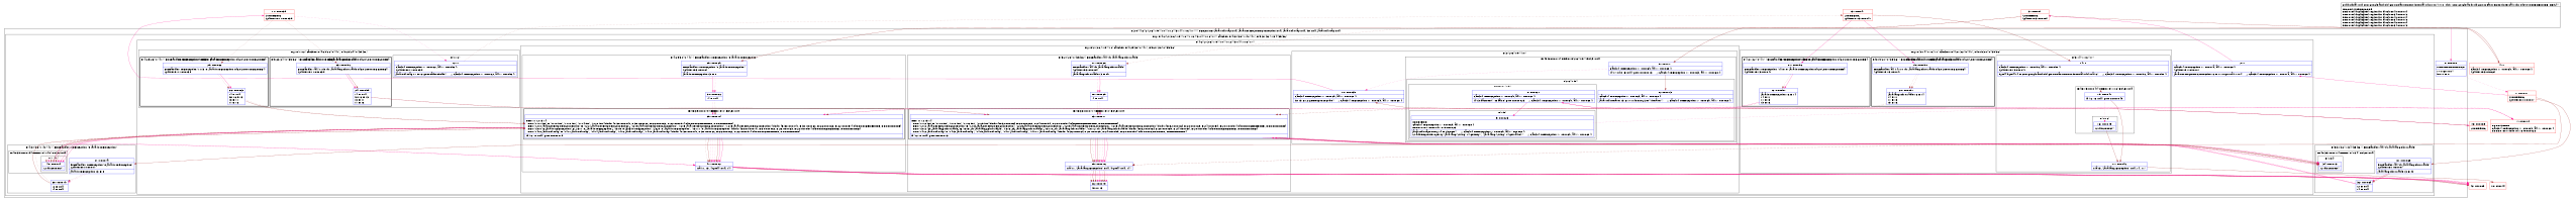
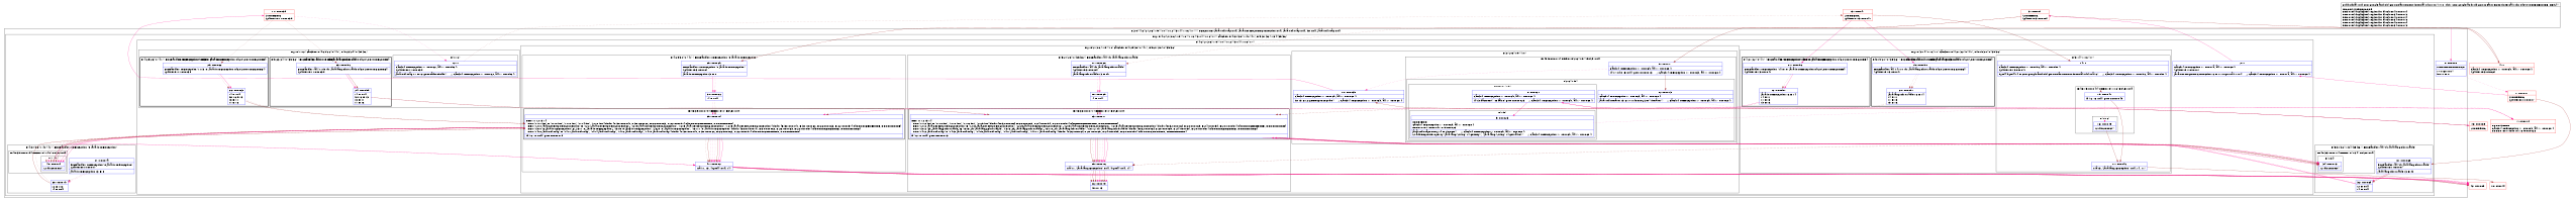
  digraph {
    fontname="DejaVu Serif"
    node [color=blue fontname="DejaVu Serif" shape=record]
    edge [color=deeppink fontname="DejaVu Serif" style=solid]
    n1 [label="{9\:\ 0x0023|LOOP_END\lCatch:\{ IOException \-\> 0x006b, all \-\> 0x0068 \}\lLOOP:0: B:7:0x001d\-\>B:9:0x0023\l|java.util.Map$Entry r4 = r3.next()     \/\/ Catch:\{ IOException \-\> 0x006b, all \-\> 0x0068 \}\lr2.addRequestProperty((java.lang.String) r4.getKey(), (java.lang.String) r4.getValue())     \/\/ Catch:\{ IOException \-\> 0x006b, all \-\> 0x0068 \}\l}"]
    n2 [label="{8\:\ 0x0021|Catch:\{ IOException \-\> 0x006b, all \-\> 0x0068 \}\l|if (r3.hasNext() != false) goto L_0x0023     \/\/ Catch:\{ IOException \-\> 0x006b, all \-\> 0x0068 \}\l}"]
    n3 [label="{6\:\ 0x0013|Catch:\{ IOException \-\> 0x006b, all \-\> 0x0068 \}\l|java.util.Iterator r3 = r7.zzle.entrySet().iterator()     \/\/ Catch:\{ IOException \-\> 0x006b, all \-\> 0x0068 \}\l}"]
    n4 [label="{5\:\ 0x0011|Catch:\{ IOException \-\> 0x006b, all \-\> 0x0068 \}\l|if (r7.zzle != null) goto L_0x0013     \/\/ Catch:\{ IOException \-\> 0x006b, all \-\> 0x0068 \}\l}"]
    n5 [label="{10\:\ 0x0039|Catch:\{ IOException \-\> 0x006b, all \-\> 0x0068 \}\l|int r3 = r2.getResponseCode()     \/\/ Catch:\{ IOException \-\> 0x006b, all \-\> 0x0068 \}\l}"]
    n6 [label="{39\:\ 0x007d|PHI: r1 r2 r3 r4 \l  PHI: (r1v1 int) = (r1v0 int), (r1v0 int), (r1v4 int), (r1v8 int) binds: [B:38:0x007b, B:30:0x006c, B:26:0x0063, B:22:0x0057] A[DONT_GENERATE, DONT_INLINE]\l  PHI: (r2v0 java.net.HttpURLConnection) = (r2v1 java.net.HttpURLConnection), (r2v5 java.net.HttpURLConnection), (r2v5 java.net.HttpURLConnection), (r2v5 java.net.HttpURLConnection) binds: [B:38:0x007b, B:30:0x006c, B:26:0x0063, B:22:0x0057] A[DONT_GENERATE, DONT_INLINE]\l  PHI: (r3v0 'e' java.io.IOException) = (r3v1 'e' java.io.IOException), (r3v5 'e' java.io.IOException), (r3v9 'e' java.io.IOException), (r3v11 'e' java.io.IOException) binds: [B:38:0x007b, B:30:0x006c, B:26:0x0063, B:22:0x0057] A[DONT_GENERATE, DONT_INLINE]\l  PHI: (r4v0 java.util.Map) = (r4v1 java.util.Map), (r4v4 java.util.Map), (r4v6 java.util.Map), (r4v9 java.util.Map) binds: [B:38:0x007b, B:30:0x006c, B:26:0x0063, B:22:0x0057] A[DONT_GENERATE, DONT_INLINE]\l|if (r2 != null) goto L_0x007f\l}"]
    n7 [label="{29\:\ 0x006b|ExcHandler: IOException (e java.io.IOException)\lSplitter:B:3:0x000f\l|java.io.IOException r3 = e\l}"]
    n8 [label="{30\:\ 0x006c|r4 = null\l}"]
    n9 [label="{41\:\ 0x0082|zza(r1, r3, (byte[]) null, r4)\l}"]
    n10 [label="{33\:\ 0x0071|PHI: r1 r2 r3 r4 \l  PHI: (r1v2 int) = (r1v0 int), (r1v0 int), (r1v6 int), (r1v9 int) binds: [B:32:0x006f, B:28:0x0069, B:24:0x005d, B:20:0x0051] A[DONT_GENERATE, DONT_INLINE]\l  PHI: (r2v2 java.net.HttpURLConnection) = (r2v3 java.net.HttpURLConnection), (r2v5 java.net.HttpURLConnection), (r2v5 java.net.HttpURLConnection), (r2v5 java.net.HttpURLConnection) binds: [B:32:0x006f, B:28:0x0069, B:24:0x005d, B:20:0x0051] A[DONT_GENERATE, DONT_INLINE]\l  PHI: (r3v2 'th' java.lang.Throwable) = (r3v3 'th' java.lang.Throwable), (r3v6 'th' java.lang.Throwable), (r3v10 'th' java.lang.Throwable), (r3v12 'th' java.lang.Throwable) binds: [B:32:0x006f, B:28:0x0069, B:24:0x005d, B:20:0x0051] A[DONT_GENERATE, DONT_INLINE]\l  PHI: (r4v2 java.util.Map) = (r4v3 java.util.Map), (r4v5 java.util.Map), (r4v7 java.util.Map), (r4v11 java.util.Map) binds: [B:32:0x006f, B:28:0x0069, B:24:0x005d, B:20:0x0051] A[DONT_GENERATE, DONT_INLINE]\l|if (r2 != null) goto L_0x0073\l}"]
    n11 [label="{27\:\ 0x0068|ExcHandler: all (th java.lang.Throwable)\lSplitter:B:3:0x000f\l|java.lang.Throwable r3 = th\l}"]
    n12 [label="{28\:\ 0x0069|r4 = null\l}"]
    n13 [label="{35\:\ 0x0076|zza(r1, (java.lang.Exception) null, (byte[]) null, r4)\l}"]
    n14 [label="{36\:\ 0x0079|throw r3\l}"]
    n15 [label="{12\:\ ?|Catch:\{ IOException \-\> 0x0062, all \-\> 0x005c \}\lSplitter:B:11:0x003d\l|java.util.Map r1 = r2.getHeaderFields()     \/\/ Catch:\{ IOException \-\> 0x0062, all \-\> 0x005c \}\l}"]
    n16 [label="{25\:\ 0x0062|ExcHandler: IOException (r1v3 'e' java.io.IOException A[CUSTOM_DECLARE])\lSplitter:B:11:0x003d\l}"]
    n17 [label="{26\:\ 0x0063|r4 = null\lint r6 = r3\lr3 = r1\lr1 = r6\l}"]
    n18 [label="{23\:\ 0x005c|ExcHandler: all (r1v5 'th' java.lang.Throwable A[CUSTOM_DECLARE])\lSplitter:B:11:0x003d\l}"]
    n19 [label="{24\:\ 0x005d|r4 = null\lint r6 = r3\lr3 = r1\lr1 = r6\l}"]
    n20 [label="{16\:\ 0x0049|r2.disconnect()\l}"]
    n21 [label="{15\:\ 0x0047|if (r2 != null) goto L_0x0049\l}"]
    n22 [label="{14\:\ ?|Catch:\{ IOException \-\> 0x0056, all \-\> 0x0050 \}\lSplitter:B:13:0x0041\l|byte[] byte[] r4 = com.google.android.gms.measurement.internal.zzhl.zza(r2)     \/\/ Catch:\{ IOException \-\> 0x0056, all \-\> 0x0050 \}\l}"]
    n23 [label="{17\:\ 0x004c|zza(r3, (java.lang.Exception) null, r4, r1)\l}"]
    n24 [label="{21\:\ 0x0056|ExcHandler: IOException (r4v8 'e' java.io.IOException A[CUSTOM_DECLARE])\lSplitter:B:13:0x0041\l}"]
    n25 [label="{22\:\ 0x0057|java.io.IOException r6 = r4\lr4 = r1\lr1 = r3\lr3 = r6\l}"]
    n26 [label="{19\:\ 0x0050|ExcHandler: all (r4v10 'th' java.lang.Throwable A[CUSTOM_DECLARE])\lSplitter:B:13:0x0041\l}"]
    n27 [label="{20\:\ 0x0051|java.lang.Throwable r6 = r4\lr4 = r1\lr1 = r3\lr3 = r6\l}"]
    n28 [label="{2\:\ ?|Catch:\{ IOException \-\> 0x007a, all \-\> 0x006e \}\lSplitter:B:1:0x0007\l|java.net.HttpURLConnection r2 = r7.zzqn.zza(r7.url)     \/\/ Catch:\{ IOException \-\> 0x007a, all \-\> 0x006e \}\l}"]
    n29 [label="{40\:\ 0x007f|r2.disconnect()\l}"]
    n30 [label="{37\:\ 0x007a|ExcHandler: IOException (e java.io.IOException)\lSplitter:B:1:0x0007\l|java.io.IOException r3 = e\l}"]
-   n31 [label="{38\:\ 0x007b|r2 = null\lr4 = null\l}"]
+   n31 [label="{38\:\ 0x007b|r2 = run\lr4 = null\l}"]
    n32 [label="{34\:\ 0x0073|r2.disconnect()\l}"]
    n33 [label="{31\:\ 0x006e|ExcHandler: all (th java.lang.Throwable)\lSplitter:B:1:0x0007\l|java.lang.Throwable r3 = th\l}"]
    n34 [label="{32\:\ 0x006f|r2 = null\lr4 = null\l}"]
    n35 [label="{0\:\ 0x0000|MTH_ENTER_BLOCK\l|r7.zzqn.zzn()\lint r1 = 0\l}"]
    n36 [color=red label="{7\:\ 0x001d|LOOP_START\lCatch:\{ IOException \-\> 0x006b, all \-\> 0x0068 \}\lLOOP:0: B:7:0x001d\-\>B:9:0x0023\l}"]
    n37 [color=red label="{43\:\ 0x0039|SYNTHETIC\l}"]
    n38 [color=red label="{11\:\ 0x003d|SYNTHETIC\lSplitter:B:11:0x003d\l}"]
    n39 [color=red label="{42\:\ 0x0085}"]
    n40 [color=red label="{13\:\ 0x0041|SYNTHETIC\lSplitter:B:13:0x0041\l}"]
    n41 [color=red label="{18\:\ 0x004f}"]
    n42 [color=red label="{3\:\ 0x000f|SYNTHETIC\lSplitter:B:3:0x000f\l}"]
    n43 [color=red label="{1\:\ 0x0007|SYNTHETIC\lSplitter:B:1:0x0007\l}"]
    n44 [color=red label="{4\:\ ?|Catch:\{ IOException \-\> 0x006b, all \-\> 0x0068 \}\lSplitter:B:3:0x060f\l}"]
    n45 [label="{public final void com.google.android.gms.measurement.internal.zzhn.run((r7v0 'this' com.google.android.gms.measurement.internal.zzhn A[IMMUTABLE_TYPE, THIS]))  | INCONSISTENT_CODE\lRemoved duplicated region for block: B:40:0x007f \lRemoved duplicated region for block: B:34:0x0073 \lRemoved duplicated region for block: B:40:0x007f \lRemoved duplicated region for block: B:34:0x0073 \lRemoved duplicated region for block: B:40:0x007f \lRemoved duplicated region for block: B:34:0x0073 \l}" color=""]
    subgraph cluster_1 {
      label="R(2:0|(4:2|(2:(2:6|(1:9))|10)|(1:12)|(3:14|(1:16)|17))) | DECL_VAR: java.util.Map null, java.net.HttpURLConnection null, java.util.Map null, int null, java.util.Map null\l"
      n35
      subgraph cluster_2 {
        label="Try: R(4:2|(2:(2:6|(1:9))|10)|(1:12)|(3:14|(1:16)|17)) catches: R(4:37|38|(1:40)|41), R(5:31|32|(1:34)|35|36)"
        subgraph cluster_3 {
          label="R(4:2|(2:(2:6|(1:9))|10)|(1:12)|(3:14|(1:16)|17))"
          n28
          subgraph cluster_4 {
            label="Try: R(2:(2:6|(1:9))|10) catches: R(4:29|30|(0)|41), R(5:27|28|(0)|35|36)"
            subgraph cluster_5 {
              label="R(2:(2:6|(1:9))|10)"
              n5
              subgraph cluster_6 {
                label="IF [B:5:0x0011] THEN: R(2:6|(1:9)) ELSE: null"
                n4
                subgraph cluster_7 {
                  label="R(2:6|(1:9))"
                  n3
                  subgraph cluster_8 {
                    label="LOOP:0: (1:9)"
                    n2
                    subgraph cluster_9 {
                      label="R(1:9)"
                      n1
                    }
                  }
                }
              }
            }
            subgraph cluster_10 {
              label="R(4:29|30|(0)|41) | ExcHandler: IOException (e java.io.IOException)\l"
              n7
              n8
              n9
              subgraph cluster_11 {
                label="IF [B:39:0x007d] THEN: R(0) ELSE: null"
                n6
                subgraph cluster_12 {
                  label="R(0)"
                }
              }
            }
            subgraph cluster_13 {
              label="R(5:27|28|(0)|35|36) | ExcHandler: all (th java.lang.Throwable)\l"
              n11
              n12
              n13
              n14
              subgraph cluster_14 {
                label="IF [B:33:0x0071] THEN: R(0) ELSE: null"
                n10
                subgraph cluster_15 {
                  label="R(0)"
                }
              }
            }
          }
          subgraph cluster_16 {
            label="Try: R(1:12) catches: R(4:25|26|(0)|41), R(5:23|24|(0)|35|36)"
            subgraph cluster_17 {
              label="R(1:12)"
              n15
            }
            subgraph cluster_18 {
              label="R(4:25|26|(0)|41) | ExcHandler: IOException (r1v3 'e' java.io.IOException A[CUSTOM_DECLARE])\l"
              n16
              n17
              subgraph cluster_19 {
                label="IF [B:39:0x007d] THEN: R(0) ELSE: null"
                subgraph cluster_20 {
                  label="R(0)"
                }
              }
            }
            subgraph cluster_21 {
              label="R(5:23|24|(0)|35|36) | ExcHandler: all (r1v5 'th' java.lang.Throwable A[CUSTOM_DECLARE])\l"
              n18
              n19
              subgraph cluster_22 {
                label="IF [B:33:0x0071] THEN: R(0) ELSE: null"
                subgraph cluster_23 {
                  label="R(0)"
                }
              }
            }
          }
          subgraph cluster_24 {
            label="Try: R(3:14|(1:16)|17) catches: R(4:21|22|(0)|41), R(5:19|20|(0)|35|36)"
            subgraph cluster_25 {
              label="R(3:14|(1:16)|17)"
              n22
              n23
              subgraph cluster_26 {
                label="IF [B:15:0x0047] THEN: R(1:16) ELSE: null"
                n21
                subgraph cluster_27 {
                  label="R(1:16)"
                  n20
                }
              }
            }
            subgraph cluster_28 {
              label="R(4:21|22|(0)|41) | ExcHandler: IOException (r4v8 'e' java.io.IOException A[CUSTOM_DECLARE])\l"
              n24
              n25
              subgraph cluster_29 {
                label="IF [B:39:0x007d] THEN: R(0) ELSE: null"
                subgraph cluster_30 {
                  label="R(0)"
                }
              }
            }
            subgraph cluster_31 {
              label="R(5:19|20|(0)|35|36) | ExcHandler: all (r4v10 'th' java.lang.Throwable A[CUSTOM_DECLARE])\l"
              n26
              n27
              subgraph cluster_32 {
                label="IF [B:33:0x0071] THEN: R(0) ELSE: null"
                subgraph cluster_33 {
                  label="R(0)"
                }
              }
            }
          }
        }
        subgraph cluster_34 {
          label="R(4:37|38|(1:40)|41) | ExcHandler: IOException (e java.io.IOException)\l"
          n30
          n31
          subgraph cluster_35 {
            label="IF [B:39:0x007d] THEN: R(1:40) ELSE: null"
            subgraph cluster_36 {
              label="R(1:40)"
              n29
            }
          }
        }
        subgraph cluster_37 {
          label="R(5:31|32|(1:34)|35|36) | ExcHandler: all (th java.lang.Throwable)\l"
          n33
          n34
          subgraph cluster_38 {
            label="IF [B:33:0x0071] THEN: R(1:34) ELSE: null"
            subgraph cluster_39 {
              label="R(1:34)"
              n32
            }
          }
        }
      }
    }
    subgraph cluster_40 {
      label="R(5:27|28|(0)|35|36) | ExcHandler: all (th java.lang.Throwable)\l"
      subgraph cluster_41 {
        label="IF [B:33:0x0071] THEN: R(0) ELSE: null"
        subgraph cluster_42 {
          label="R(0)"
        }
      }
    }
    subgraph cluster_43 {
      label="R(4:37|38|(1:40)|41) | ExcHandler: IOException (e java.io.IOException)\l"
      subgraph cluster_44 {
        label="IF [B:39:0x007d] THEN: R(1:40) ELSE: null"
        subgraph cluster_45 {
          label="R(1:40)"
        }
      }
    }
    subgraph cluster_46 {
      label="R(4:29|30|(0)|41) | ExcHandler: IOException (e java.io.IOException)\l"
      subgraph cluster_47 {
        label="IF [B:39:0x007d] THEN: R(0) ELSE: null"
        subgraph cluster_48 {
          label="R(0)"
        }
      }
    }
    subgraph cluster_49 {
      label="R(4:25|26|(0)|41) | ExcHandler: IOException (r1v3 'e' java.io.IOException A[CUSTOM_DECLARE])\l"
      subgraph cluster_50 {
        label="IF [B:39:0x007d] THEN: R(0) ELSE: null"
        subgraph cluster_51 {
          label="R(0)"
        }
      }
    }
    subgraph cluster_52 {
      label="R(5:23|24|(0)|35|36) | ExcHandler: all (r1v5 'th' java.lang.Throwable A[CUSTOM_DECLARE])\l"
      subgraph cluster_53 {
        label="IF [B:33:0x0071] THEN: R(0) ELSE: null"
        subgraph cluster_54 {
          label="R(0)"
        }
      }
    }
    subgraph cluster_55 {
      label="R(4:21|22|(0)|41) | ExcHandler: IOException (r4v8 'e' java.io.IOException A[CUSTOM_DECLARE])\l"
      subgraph cluster_56 {
        label="IF [B:39:0x007d] THEN: R(0) ELSE: null"
        subgraph cluster_57 {
          label="R(0)"
        }
      }
    }
    subgraph cluster_58 {
      label="R(5:19|20|(0)|35|36) | ExcHandler: all (r4v10 'th' java.lang.Throwable A[CUSTOM_DECLARE])\l"
      subgraph cluster_59 {
        label="IF [B:33:0x0071] THEN: R(0) ELSE: null"
        subgraph cluster_60 {
          label="R(0)"
        }
      }
    }
    subgraph cluster_61 {
      label="R(5:31|32|(1:34)|35|36) | ExcHandler: all (th java.lang.Throwable)\l"
      subgraph cluster_62 {
        label="IF [B:33:0x0071] THEN: R(1:34) ELSE: null"
        subgraph cluster_63 {
          label="R(1:34)"
        }
      }
    }
    n1 -> n36 [style=dotted]
    n2 -> n1
    n2 -> n37
    n3 -> n36 [style=dotted]
    n4 -> n3 [color=brown]
    n4 -> n5 [style=dotted]
    n5 -> n38
    n6 -> n9 [color=brown style=dotted]
    n6 -> n9 [color=brown]
    n6 -> n9 [style=dotted]
    n6 -> n9 [style=dotted]
    n6 -> n9 [style=dotted]
    n6 -> n9 [color=brown]
    n6 -> n9
    n6 -> n9
    n6 -> n29 [color=brown style=dotted]
    n6 -> n29 [style=dotted]
    n6 -> n29 [color=brown style=dotted]
    n6 -> n29 [color=brown]
    n6 -> n29 [color=brown]
    n6 -> n29 [style=dotted]
    n6 -> n29
    n6 -> n29
    n7 -> n8
    n7 -> n8 [style=dotted]
    n8 -> n6 [style=dotted]
    n8 -> n6 [color=brown style=dotted]
    n9 -> n39 [color=brown]
    n9 -> n39 [color=brown]
    n9 -> n39
    n9 -> n39
    n9 -> n39
    n9 -> n39 [style=dotted]
    n9 -> n39
    n9 -> n39 [style=dotted]
    n10 -> n13 [color=brown]
    n10 -> n13 [color=brown style=dotted]
    n10 -> n13
    n10 -> n13 [color=brown]
    n10 -> n13 [style=dotted]
    n10 -> n13 [style=dotted]
    n10 -> n13
    n10 -> n13
    n10 -> n32
    n10 -> n32 [color=brown style=dotted]
    n10 -> n32 [color=brown style=dotted]
    n10 -> n32 [color=brown style=dotted]
    n10 -> n32 [color=brown]
    n10 -> n32 [color=brown]
    n10 -> n32 [style=dotted]
    n10 -> n32
    n11 -> n12 [style=dotted]
    n11 -> n12
    n12 -> n10 [color=brown style=dotted]
    n12 -> n10 [style=dotted]
    n13 -> n14 [color=brown style=dotted]
    n13 -> n14 [color=brown]
    n13 -> n14 [color=brown]
    n13 -> n14 [style=dotted]
    n13 -> n14
    n13 -> n14 [color=brown style=dotted]
    n13 -> n14 [color=brown]
    n13 -> n14 [style=dotted]
    n15 -> n40 [color=brown style=dotted]
    n16 -> n17 [color=brown style=dotted]
    n16 -> n17
    n17 -> n6 [color=brown]
    n17 -> n6 [color=brown style=dotted]
    n18 -> n19
    n18 -> n19 [color=brown]
    n19 -> n10 [style=dotted]
    n19 -> n10 [color=brown]
    n20 -> n23 [color=brown]
    n21 -> n20 [style=dotted]
    n21 -> n23 [color=brown]
    n22 -> n21 [color=brown style=dotted]
    n23 -> n41 [color=brown]
    n24 -> n25 [color=brown style=dotted]
    n24 -> n25
    n25 -> n6
    n25 -> n6 [color=brown style=dotted]
    n26 -> n27 [color=brown style=dotted]
    n26 -> n27 [color=brown style=dotted]
    n27 -> n10 [color=brown style=dotted]
    n27 -> n10 [color=brown style=dotted]
    n28 -> n42
    n29 -> n9 [style=dotted]
    n29 -> n9
    n30 -> n31 [color=brown style=dotted]
    n30 -> n31 [style=dotted]
    n31 -> n6 [color=brown]
    n31 -> n6 [color=brown style=dotted]
    n32 -> n13 [color=brown style=dotted]
    n32 -> n13 [color=brown style=dotted]
    n33 -> n34
    n33 -> n34 [color=brown]
    n34 -> n10
    n34 -> n10
    n35 -> n43 [style=dotted]
    n36 -> n2
    n37 -> n5 [color=brown]
    n38 -> n15 [style=dotted]
    n38 -> n16 [color=brown style=dotted]
    n38 -> n18 [color=brown style=dotted]
    n40 -> n22 [color=brown]
    n40 -> n24
    n40 -> n26
    n42 -> n7 [color=brown]
    n42 -> n11 [color=brown style=dotted]
    n42 -> n44 [color=brown]
    n43 -> n28
-   n43 -> n30 [color=brown]
    n43 -> n33 [color=brown]
    n44 -> n4 [color=brown]
    n45 -> n35
  }
